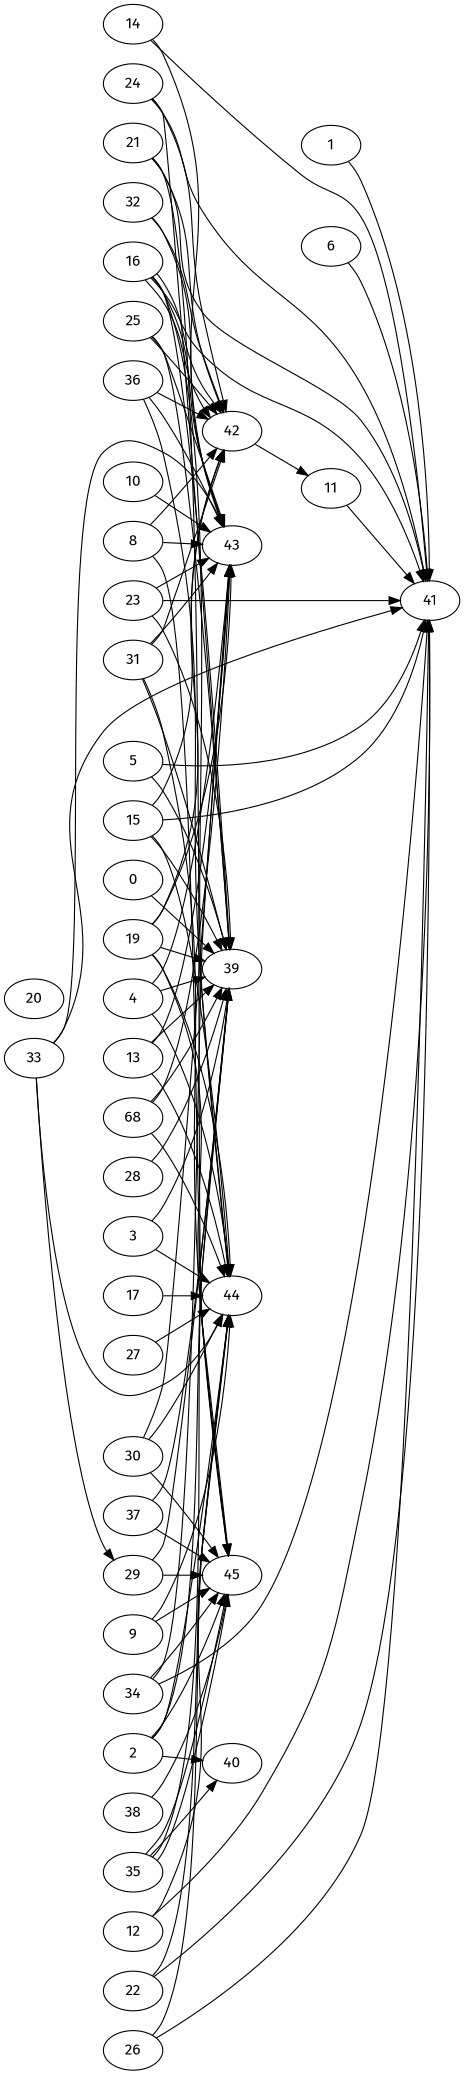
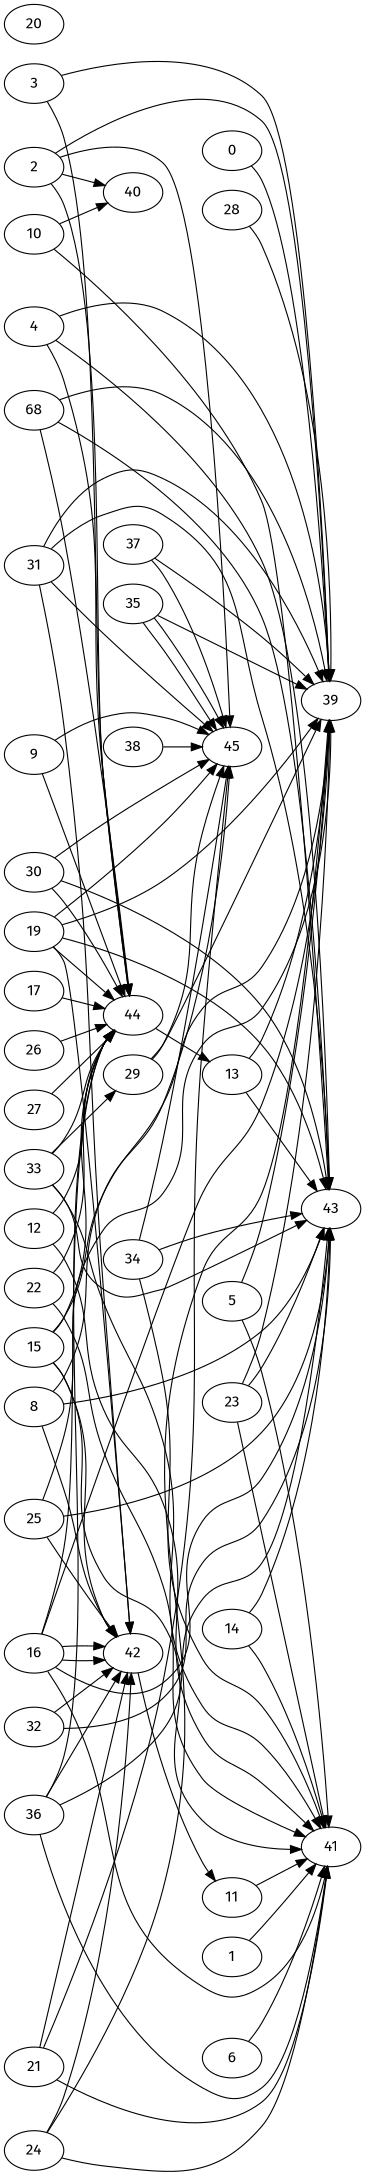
  digraph {
    fontname="Fira Sans"
    rankdir=LR
    node [alpha=0.15 fontname="Fira Sans"]
    edge [fontname="Fira Sans"]
    1 [alpha=0.16 expect_size=51427328]
    41 [alpha=0.00 expect_size=48731136]
    2 [expect_size=34420736]
    39 [alpha=0.09 expect_size=8081408]
    40 [alpha=0.01 expect_size=21616640]
    44 [alpha=0.05 expect_size=42199040]
    45 [alpha=0.03 expect_size=41209856]
    3 [alpha=0.14 expect_size=49928192]
    4 [alpha=0.06 expect_size=36957184]
    43 [alpha=0.05 expect_size=19615744]
    5 [alpha=0.11 expect_size=34404352]
    6 [alpha=0.12 expect_size=22776832]
    n13 [alpha=0.11 expect_size=33479680 label=0]
    8 [expect_size=45602816]
    42 [alpha=0.01 expect_size=25126912]
    11 [alpha=0.13 expect_size=35317760]
    9 [alpha=0.07 expect_size=34738176]
    10 [alpha=0.07 expect_size=26568704]
    12 [alpha=0.04 expect_size=26866688]
    13 [alpha=0.11 expect_size=15245312]
    14 [alpha=0.02 expect_size=47945728]
    15 [expect_size=15419392]
    16 [alpha=0.02 expect_size=41668608]
    17 [alpha=0.03 expect_size=23835648]
    n25 [alpha=0.06 expect_size=50328576 label=68]
    19 [alpha=0.13 expect_size=38628352]
    20 [alpha=0.04 expect_size=7602176]
    21 [expect_size=23403520]
    22 [alpha=0.18 expect_size=6885376]
    23 [alpha=0.20 expect_size=15228928]
    24 [expect_size=41933824]
    25 [alpha=0.03 expect_size=46396416]
    26 [alpha=0.18 expect_size=35320832]
    27 [alpha=0.05 expect_size=40164352]
    28 [alpha=0.09 expect_size=46408704]
    29 [alpha=0.06 expect_size=13329408]
    30 [alpha=0.11 expect_size=44066816]
    31 [alpha=0.10 expect_size=6430720]
    32 [alpha=0.18 expect_size=40978432]
    33 [alpha=0.10 expect_size=35329024]
    34 [alpha=0.20 expect_size=34169856]
    35 [alpha=0.14 expect_size=22030336]
    36 [alpha=0.04 expect_size=28071936]
    37 [alpha=0.01 expect_size=22643712]
    38 [alpha=0.18 expect_size=33984512]
    1 -> 41
    2 -> 39
    2 -> 40
    2 -> 44
    2 -> 45
    3 -> 39
    3 -> 44
    4 -> 39
    4 -> 44
    4 -> 43
    5 -> 41
    5 -> 39
    6 -> 41
    n13 -> 39
    8 -> 45
    8 -> 43
    8 -> 42
    42 -> 11
    11 -> 41
    9 -> 44
    9 -> 45
-   35 -> 40
+   10 -> 40
    10 -> 43
    12 -> 41
    12 -> 44
    13 -> 39
-   13 -> 44
+   44 -> 13
    13 -> 43
    14 -> 41
    14 -> 43
    15 -> 41
    15 -> 39
    15 -> 44
    15 -> 42
    16 -> 41
    16 -> 39
    16 -> 44
    16 -> 43
    16 -> 42
    16 -> 42
    17 -> 44
    n25 -> 39
    n25 -> 44
    n25 -> 43
    19 -> 39
    19 -> 44
    19 -> 45
    19 -> 43
    19 -> 42
    21 -> 41
    21 -> 45
    21 -> 42
    22 -> 41
    22 -> 44
    23 -> 41
    23 -> 39
    23 -> 43
    24 -> 41
    24 -> 39
    24 -> 42
    25 -> 39
    25 -> 43
    25 -> 42
    26 -> 44
    27 -> 44
    28 -> 39
    29 -> 39
    29 -> 45
    30 -> 44
    30 -> 45
    30 -> 43
    31 -> 39
    31 -> 45
    31 -> 43
    31 -> 42
    32 -> 43
    32 -> 42
    33 -> 41
    33 -> 44
    33 -> 43
    33 -> 29
    34 -> 41
    34 -> 45
    34 -> 43
    35 -> 39
    35 -> 45
    35 -> 45
-   26 -> 41
+   36 -> 41
    36 -> 44
    36 -> 43
    36 -> 42
    37 -> 39
    37 -> 45
    38 -> 45
  }
